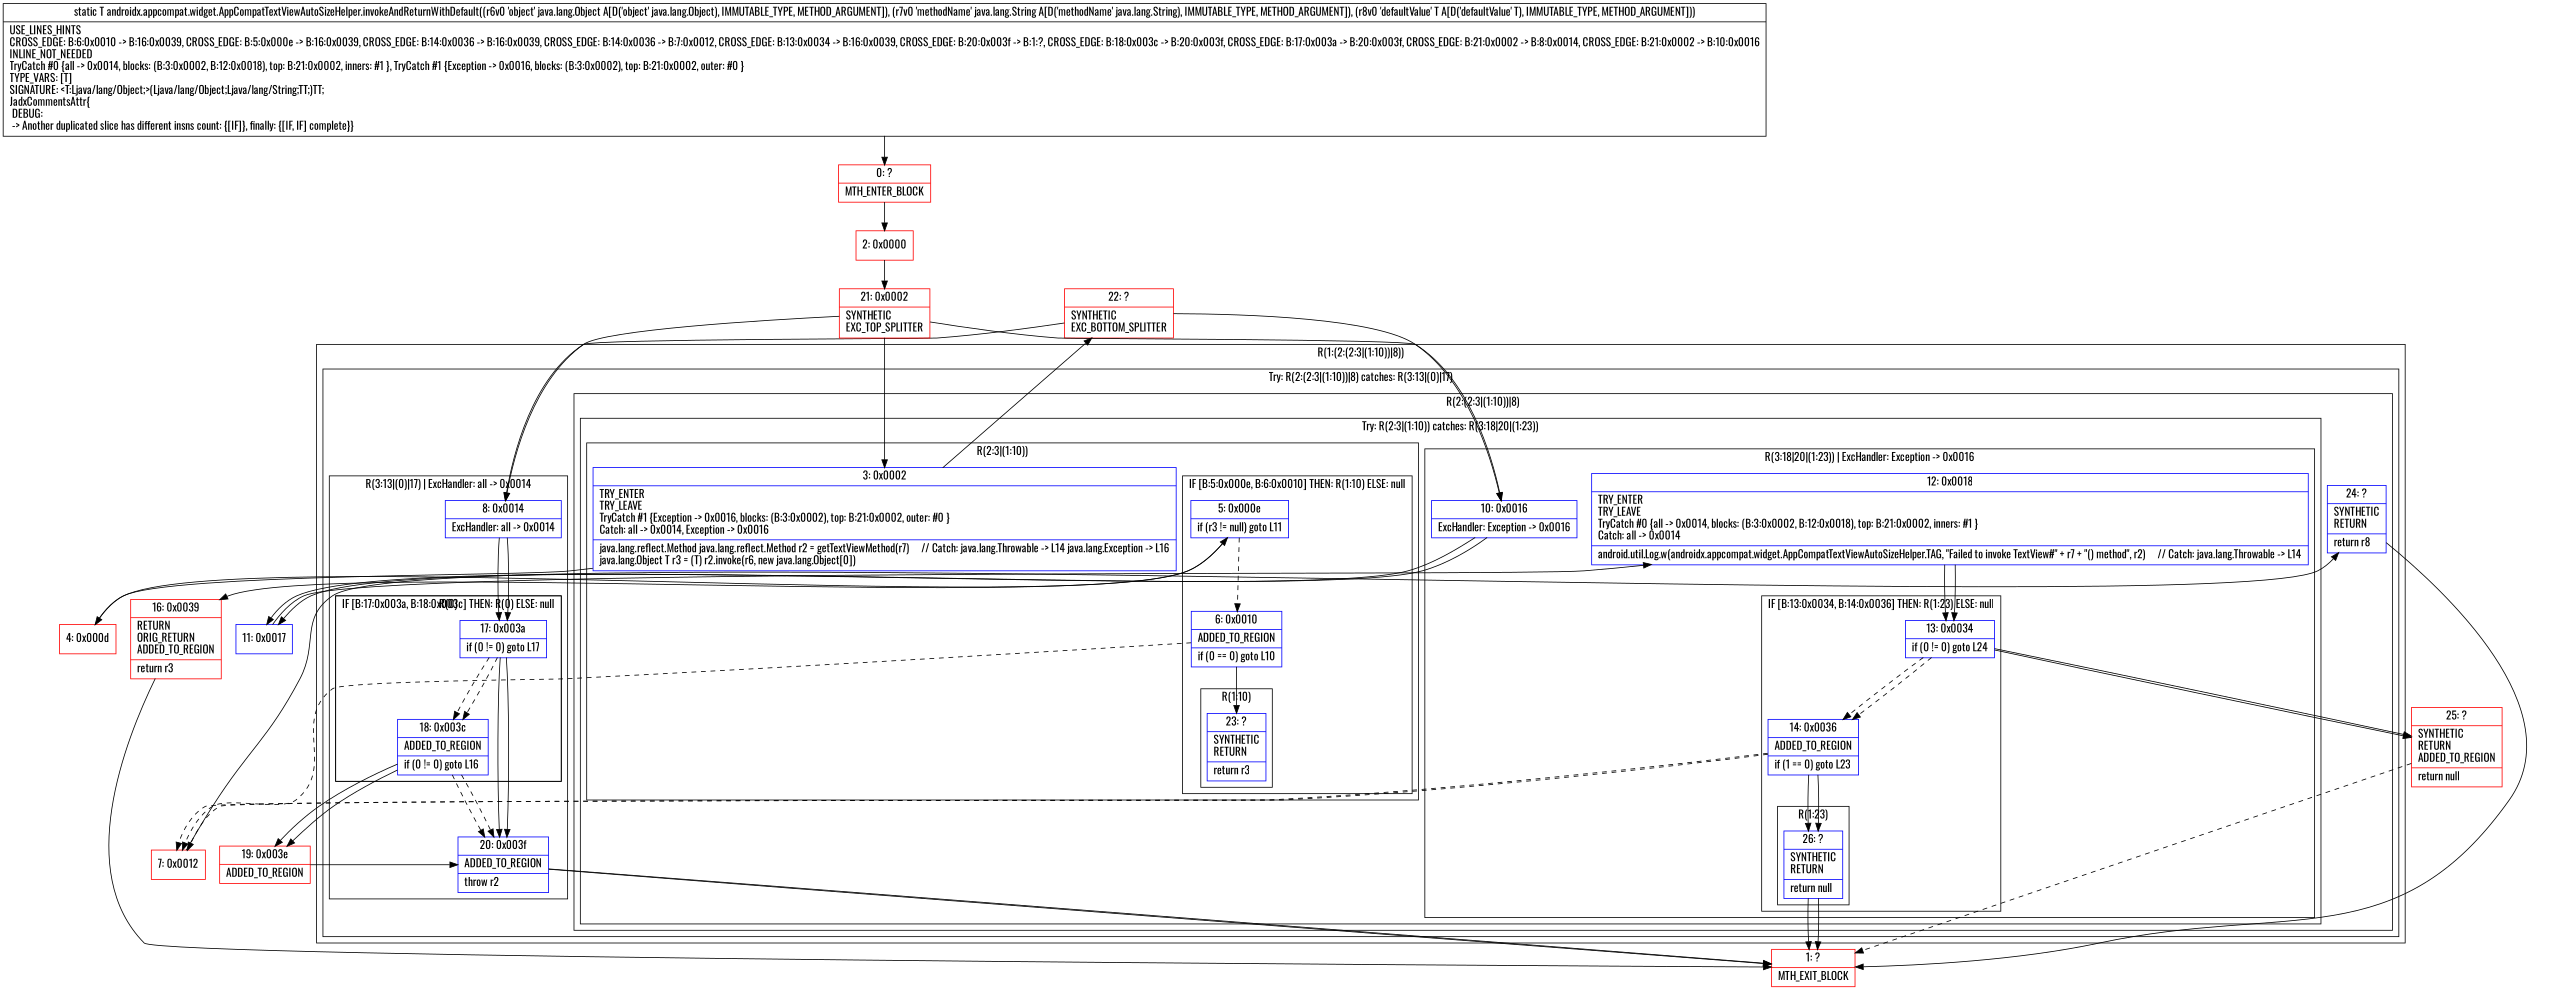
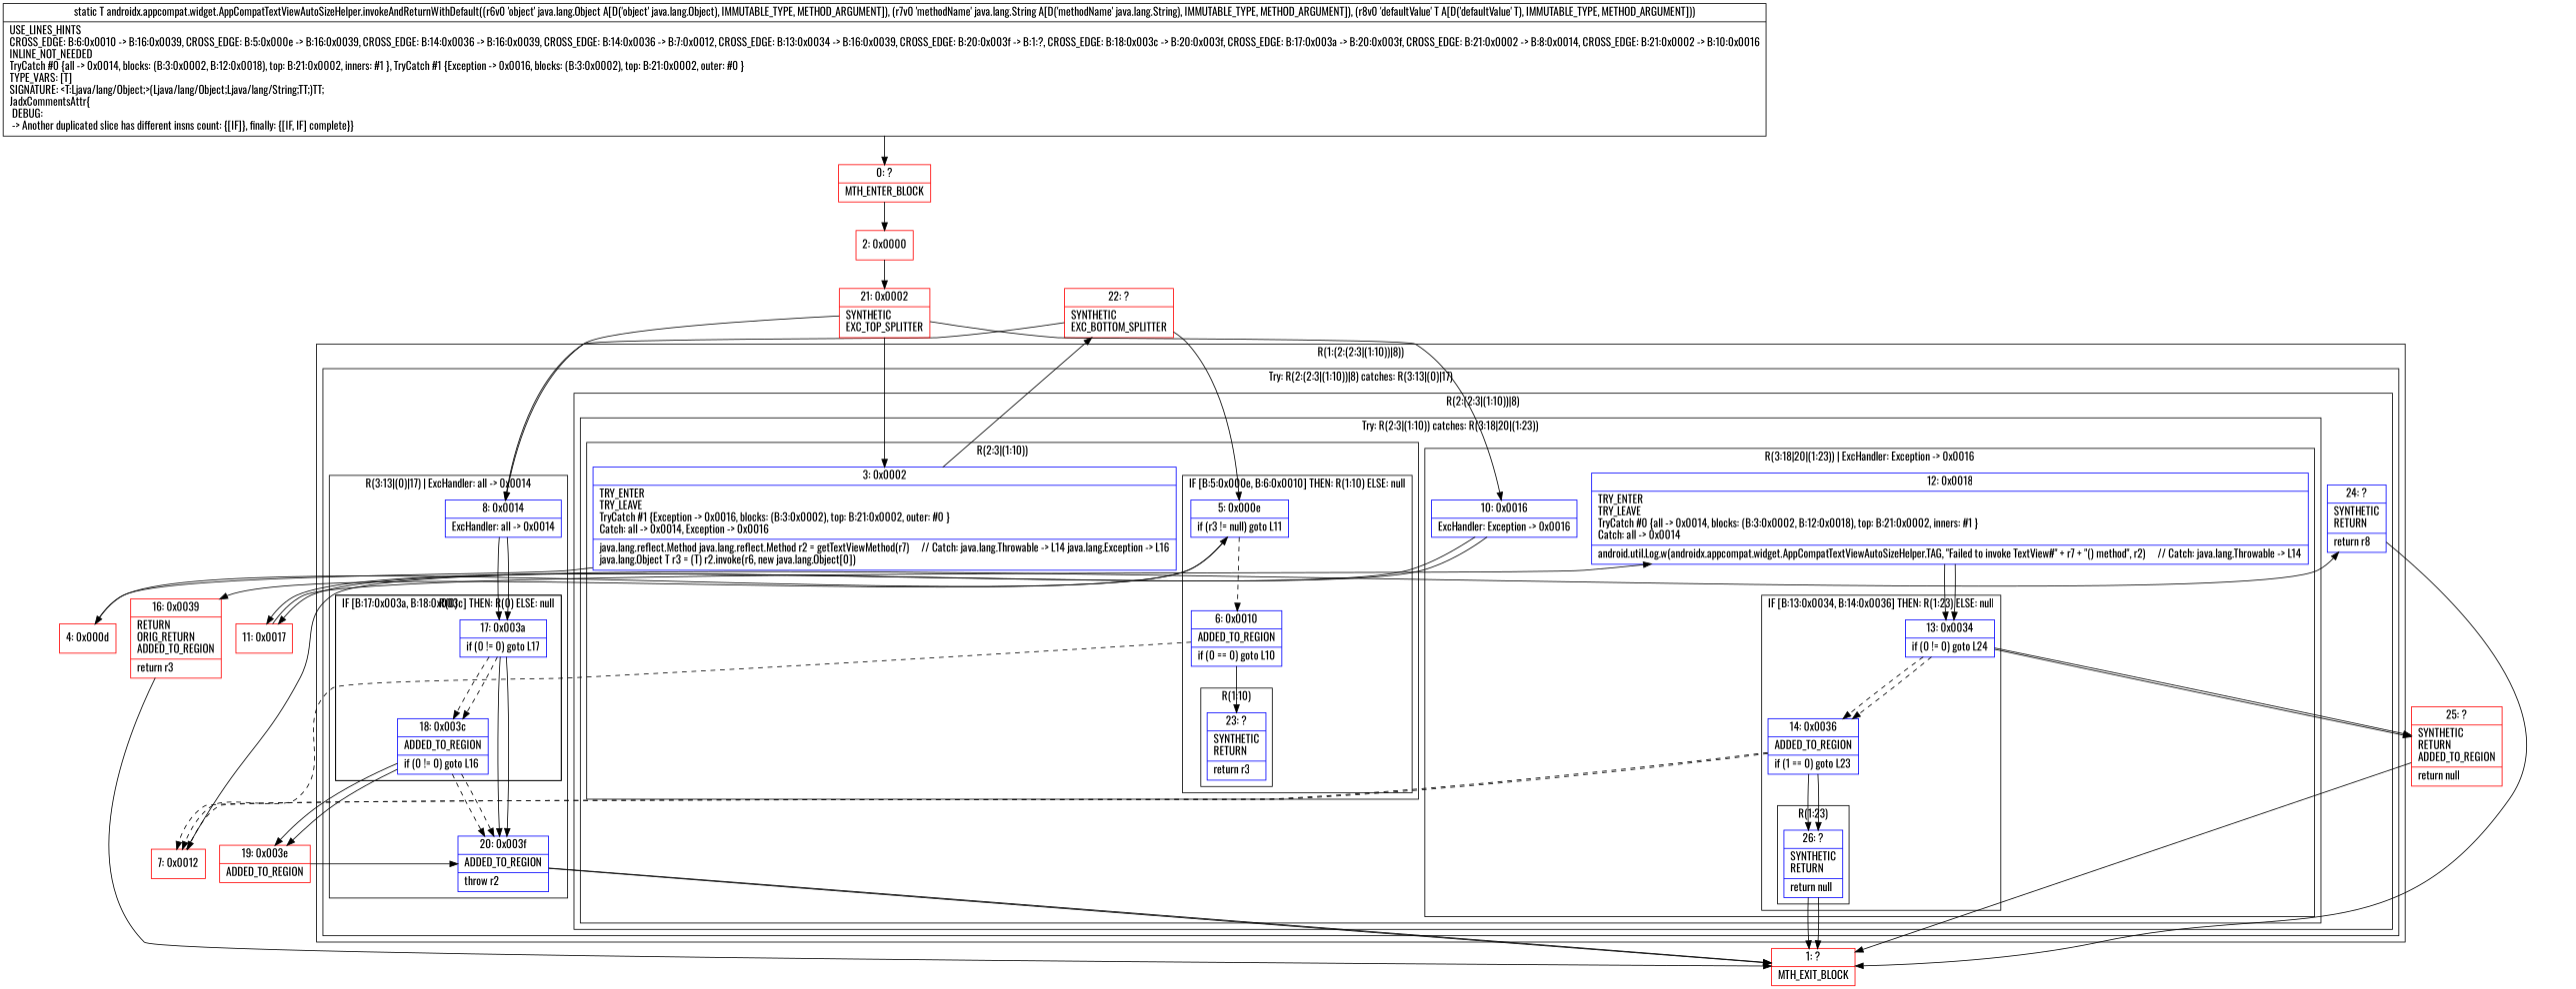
  digraph {
    fontname=Oswald
    node [color=blue fontname=Oswald shape=record]
    edge [fontname=Oswald]
    n1 [label="{23\:\ ?|SYNTHETIC\lRETURN\l|return r3\l}"]
    n2 [label="{5\:\ 0x000e|if (r3 != null) goto L11\l}"]
    n3 [label="{6\:\ 0x0010|ADDED_TO_REGION\l|if (0 == 0) goto L10\l}"]
    n4 [label="{3\:\ 0x0002|TRY_ENTER\lTRY_LEAVE\lTryCatch #1 \{Exception \-\> 0x0016, blocks: (B:3:0x0002), top: B:21:0x0002, outer: #0 \}\lCatch: all \-\> 0x0014, Exception \-\> 0x0016\l|java.lang.reflect.Method java.lang.reflect.Method r2 = getTextViewMethod(r7)     \/\/ Catch: java.lang.Throwable \-\> L14 java.lang.Exception \-\> L16\ljava.lang.Object T r3 = (T) r2.invoke(r6, new java.lang.Object[0])\l}"]
    n5 [label="{26\:\ ?|SYNTHETIC\lRETURN\l|return null\l}"]
    n6 [label="{13\:\ 0x0034|if (0 != 0) goto L24\l}"]
    n7 [label="{14\:\ 0x0036|ADDED_TO_REGION\l|if (1 == 0) goto L23\l}"]
    n8 [label="{10\:\ 0x0016|ExcHandler: Exception \-\> 0x0016\l}"]
    n9 [label="{12\:\ 0x0018|TRY_ENTER\lTRY_LEAVE\lTryCatch #0 \{all \-\> 0x0014, blocks: (B:3:0x0002, B:12:0x0018), top: B:21:0x0002, inners: #1 \}\lCatch: all \-\> 0x0014\l|android.util.Log.w(androidx.appcompat.widget.AppCompatTextViewAutoSizeHelper.TAG, \"Failed to invoke TextView#\" + r7 + \"() method\", r2)     \/\/ Catch: java.lang.Throwable \-\> L14\l}"]
    n10 [label="{24\:\ ?|SYNTHETIC\lRETURN\l|return r8\l}"]
    n11 [label="{17\:\ 0x003a|if (0 != 0) goto L17\l}"]
    n12 [label="{18\:\ 0x003c|ADDED_TO_REGION\l|if (0 != 0) goto L16\l}"]
    n13 [label="{8\:\ 0x0014|ExcHandler: all \-\> 0x0014\l}"]
    n14 [label="{20\:\ 0x003f|ADDED_TO_REGION\l|throw r2\l}"]
    n15 [color=red label="{16\:\ 0x0039|RETURN\lORIG_RETURN\lADDED_TO_REGION\l|return r3\l}"]
    n16 [color=red label="{7\:\ 0x0012}"]
    n17 [color=red label="{4\:\ 0x000d}"]
    n18 [color=red label="{22\:\ ?|SYNTHETIC\lEXC_BOTTOM_SPLITTER\l}"]
    n19 [color=red label="{1\:\ ?|MTH_EXIT_BLOCK\l}"]
    n20 [color=red label="{25\:\ ?|SYNTHETIC\lRETURN\lADDED_TO_REGION\l|return null\l}"]
-   n21 [label="{11\:\ 0x0017}"]
+   n21 [color=red label="{11\:\ 0x0017}"]
    n22 [color=red label="{19\:\ 0x003e|ADDED_TO_REGION\l}"]
    n23 [color=red label="{0\:\ ?|MTH_ENTER_BLOCK\l}"]
    n24 [color=red label="{2\:\ 0x0000}"]
    n25 [color=red label="{21\:\ 0x0002|SYNTHETIC\lEXC_TOP_SPLITTER\l}"]
    n26 [label="{static T androidx.appcompat.widget.AppCompatTextViewAutoSizeHelper.invokeAndReturnWithDefault((r6v0 'object' java.lang.Object A[D('object' java.lang.Object), IMMUTABLE_TYPE, METHOD_ARGUMENT]), (r7v0 'methodName' java.lang.String A[D('methodName' java.lang.String), IMMUTABLE_TYPE, METHOD_ARGUMENT]), (r8v0 'defaultValue' T A[D('defaultValue' T), IMMUTABLE_TYPE, METHOD_ARGUMENT]))  | USE_LINES_HINTS\lCROSS_EDGE: B:6:0x0010 \-\> B:16:0x0039, CROSS_EDGE: B:5:0x000e \-\> B:16:0x0039, CROSS_EDGE: B:14:0x0036 \-\> B:16:0x0039, CROSS_EDGE: B:14:0x0036 \-\> B:7:0x0012, CROSS_EDGE: B:13:0x0034 \-\> B:16:0x0039, CROSS_EDGE: B:20:0x003f \-\> B:1:?, CROSS_EDGE: B:18:0x003c \-\> B:20:0x003f, CROSS_EDGE: B:17:0x003a \-\> B:20:0x003f, CROSS_EDGE: B:21:0x0002 \-\> B:8:0x0014, CROSS_EDGE: B:21:0x0002 \-\> B:10:0x0016\lINLINE_NOT_NEEDED\lTryCatch #0 \{all \-\> 0x0014, blocks: (B:3:0x0002, B:12:0x0018), top: B:21:0x0002, inners: #1 \}, TryCatch #1 \{Exception \-\> 0x0016, blocks: (B:3:0x0002), top: B:21:0x0002, outer: #0 \}\lTYPE_VARS: [T]\lSIGNATURE: \<T:Ljava\/lang\/Object;\>(Ljava\/lang\/Object;Ljava\/lang\/String;TT;)TT;\lJadxCommentsAttr\{\l DEBUG: \l \-\> Another duplicated slice has different insns count: \{[IF]\}, finally: \{[IF, IF] complete\}\}\l}" color=""]
    subgraph cluster_1 {
      label="R(1:(2:(2:3|(1:10))|8))"
      subgraph cluster_2 {
        label="Try: R(2:(2:3|(1:10))|8) catches: R(3:13|(0)|17)"
        subgraph cluster_3 {
          label="R(2:(2:3|(1:10))|8)"
          n10
          subgraph cluster_4 {
            label="Try: R(2:3|(1:10)) catches: R(3:18|20|(1:23))"
            subgraph cluster_5 {
              label="R(2:3|(1:10))"
              n4
              subgraph cluster_6 {
                label="IF [B:5:0x000e, B:6:0x0010] THEN: R(1:10) ELSE: null"
                n2
                n3
                subgraph cluster_7 {
                  label="R(1:10)"
                  n1
                }
              }
            }
            subgraph cluster_8 {
              label="R(3:18|20|(1:23)) | ExcHandler: Exception \-\> 0x0016\l"
              n8
              n9
              subgraph cluster_9 {
                label="IF [B:13:0x0034, B:14:0x0036] THEN: R(1:23) ELSE: null"
                n6
                n7
                subgraph cluster_10 {
                  label="R(1:23)"
                  n5
                }
              }
            }
          }
        }
        subgraph cluster_11 {
          label="R(3:13|(0)|17) | ExcHandler: all \-\> 0x0014\l"
          n13
          n14
          subgraph cluster_12 {
            label="IF [B:17:0x003a, B:18:0x003c] THEN: R(0) ELSE: null"
            n11
            n12
            subgraph cluster_13 {
              label="R(0)"
            }
          }
        }
      }
    }
    subgraph cluster_14 {
      label="R(3:13|(0)|17) | ExcHandler: all \-\> 0x0014\l"
      subgraph cluster_15 {
        label="IF [B:17:0x003a, B:18:0x003c] THEN: R(0) ELSE: null"
        subgraph cluster_16 {
          label="R(0)"
        }
      }
    }
    subgraph cluster_17 {
      label="R(3:18|20|(1:23)) | ExcHandler: Exception \-\> 0x0016\l"
      subgraph cluster_18 {
        label="IF [B:13:0x0034, B:14:0x0036] THEN: R(1:23) ELSE: null"
        subgraph cluster_19 {
          label="R(1:23)"
        }
      }
    }
    n2 -> n3 [style=dashed]
    n2 -> n15
    n3 -> n1
    n3 -> n16 [style=dashed]
    n4 -> n17
    n4 -> n18
    n5 -> n19
    n5 -> n19
    n6 -> n7 [style=dashed]
    n6 -> n7 [style=dashed]
    n6 -> n20
    n6 -> n20
    n7 -> n5
    n7 -> n5
    n7 -> n16 [style=dashed]
    n7 -> n16 [style=dashed]
    n8 -> n21
    n8 -> n21
    n9 -> n6
    n9 -> n6
    n10 -> n19
    n11 -> n12 [style=dashed]
    n11 -> n12 [style=dashed]
    n11 -> n14
    n11 -> n14
    n12 -> n14 [style=dashed]
    n12 -> n14 [style=dashed]
    n12 -> n22
    n12 -> n22
    n13 -> n11
    n13 -> n11
    n14 -> n19
    n14 -> n19
    n15 -> n19
    n16 -> n10
    n17 -> n2
-   n18 -> n8
+   n18 -> n2
    n18 -> n13
-   n20 -> n19 [style=dashed]
+   n20 -> n19
    n21 -> n9
    n22 -> n14
    n23 -> n24
    n24 -> n25
    n25 -> n4
    n25 -> n8
    n25 -> n13
    n26 -> n23
  }
